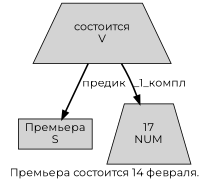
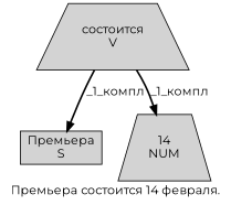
  digraph {
    fontname=Montserrat
    label="Премьера состоится 14 февраля."
    node [fillcolor=lightgray fontname=Montserrat penwidth=1 shape=trapezium style=filled]
    edge [fontname=Montserrat style=bold]
    n1 [label="Премьера\nS" shape=box]
    n2 [label="состоится\nV"]
-   n3 [label="17\nNUM"]
-   n2 -> n1 [label="предик"]
+   n3 [label="14\nNUM"]
+   n2 -> n1 [label="_1_компл"]
    n2 -> n3 [label="_1_компл"]
  }
